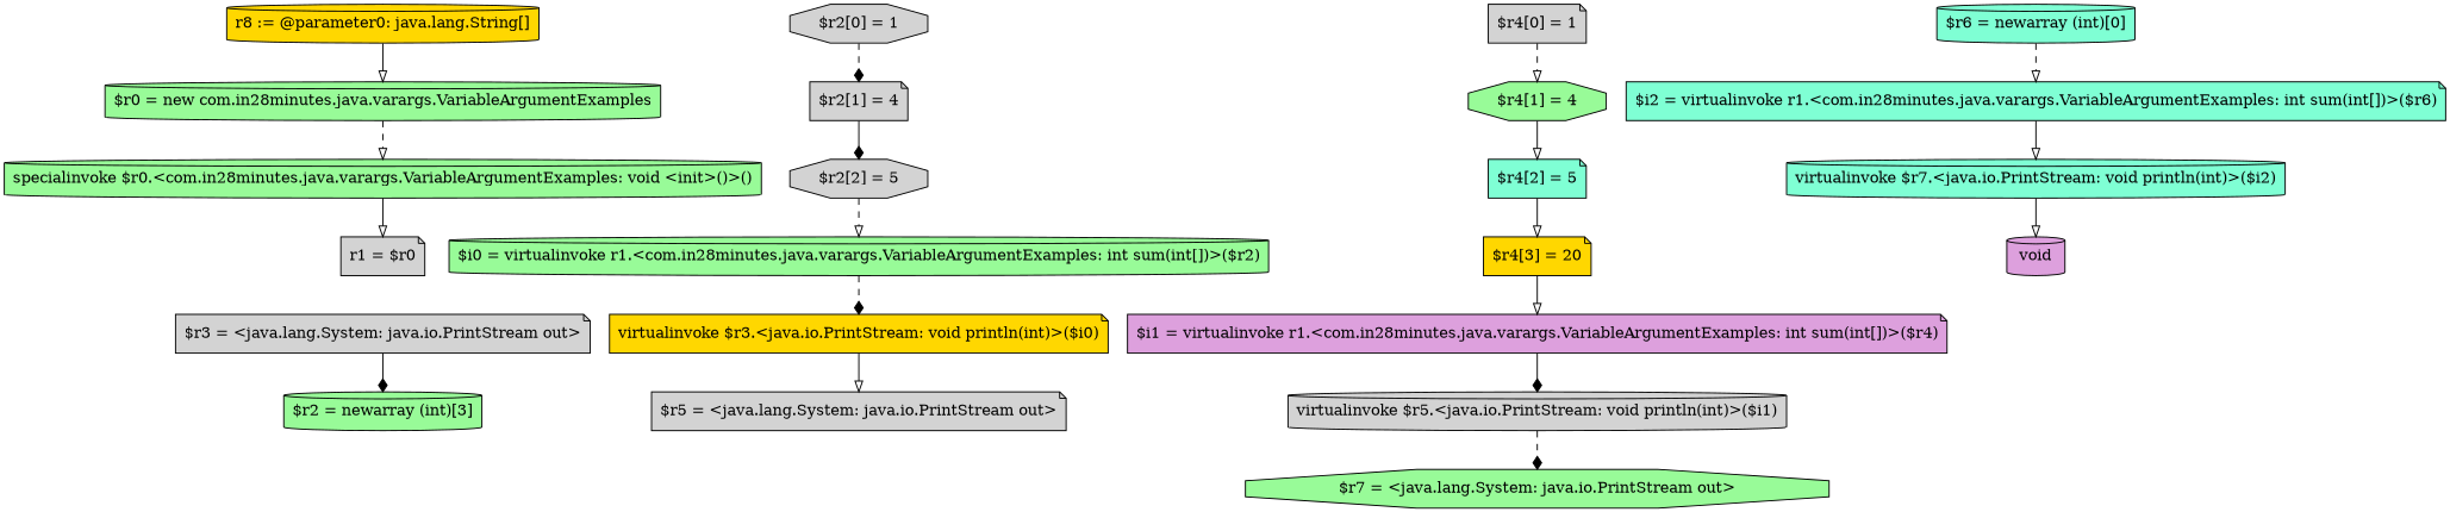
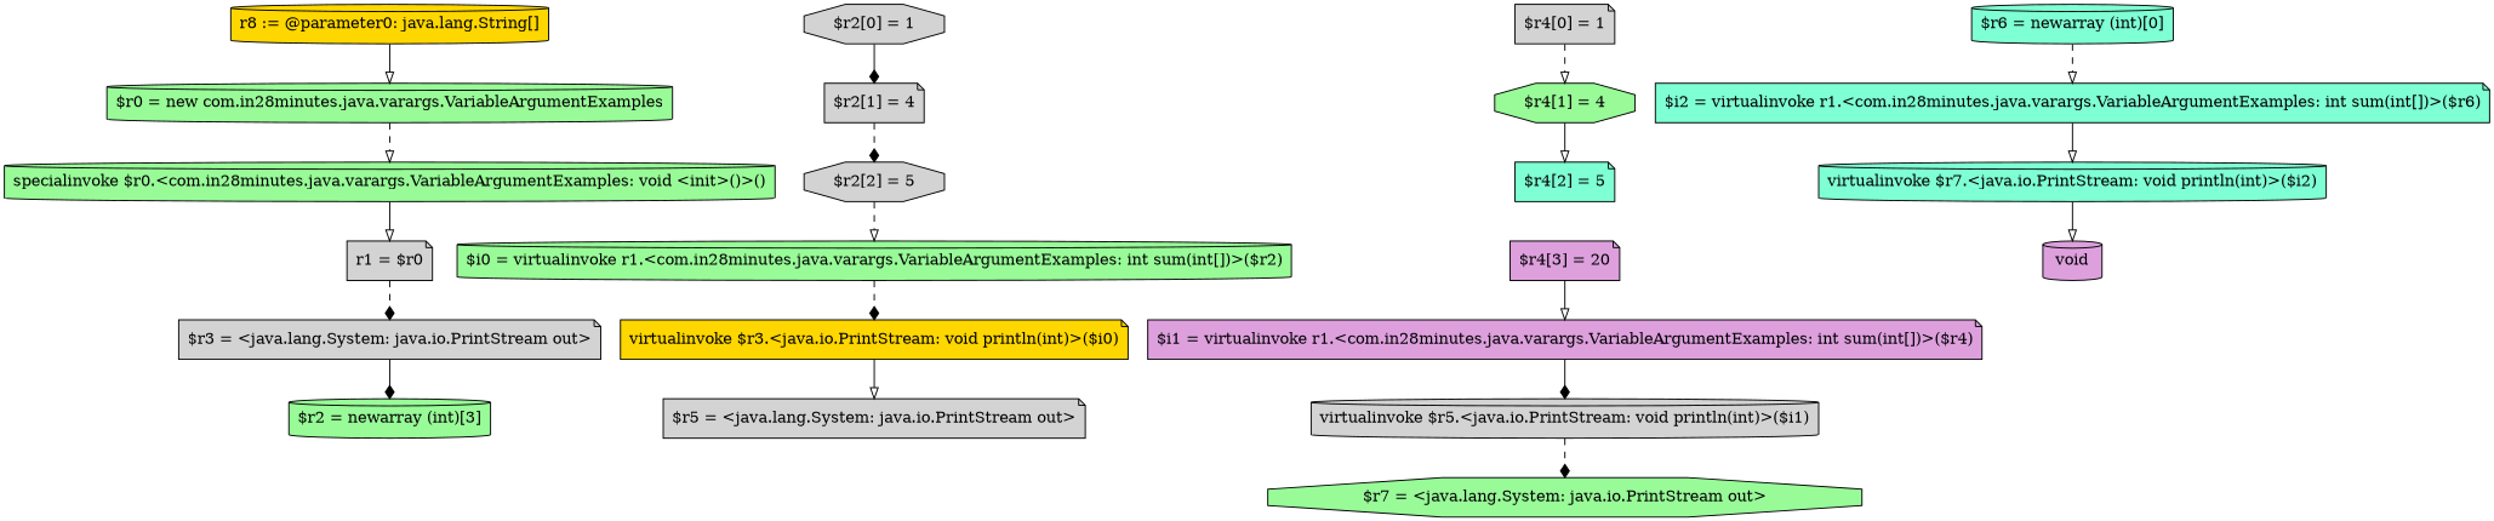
  digraph {
    node [fillcolor=lightgrey shape=note style=filled]
    edge [arrowhead=onormal style=solid]
    "r8 := @parameter0: java.lang.String[]" [fillcolor=gold shape=cylinder]
    "$r0 = new com.in28minutes.java.varargs.VariableArgumentExamples" [fillcolor=palegreen shape=cylinder]
    "specialinvoke $r0.<com.in28minutes.java.varargs.VariableArgumentExamples: void <init>()>()" [fillcolor=palegreen shape=cylinder]
    "r1 = $r0"
    "$r3 = <java.lang.System: java.io.PrintStream out>"
    "$r2 = newarray (int)[3]" [fillcolor=palegreen shape=cylinder]
    "$r2[0] = 1" [shape=octagon]
    "$r2[1] = 4"
    "$r2[2] = 5" [shape=octagon]
    "$i0 = virtualinvoke r1.<com.in28minutes.java.varargs.VariableArgumentExamples: int sum(int[])>($r2)" [fillcolor=palegreen shape=cylinder]
    "virtualinvoke $r3.<java.io.PrintStream: void println(int)>($i0)" [fillcolor=gold]
    "$r5 = <java.lang.System: java.io.PrintStream out>"
    "$r4[1] = 4" [fillcolor=palegreen shape=octagon]
    "$r4[0] = 1"
    "$r4[2] = 5" [fillcolor=aquamarine]
-   "$r4[3] = 20" [fillcolor=gold]
+   "$r4[3] = 20" [fillcolor=plum]
    "$i1 = virtualinvoke r1.<com.in28minutes.java.varargs.VariableArgumentExamples: int sum(int[])>($r4)" [fillcolor=plum]
    "virtualinvoke $r5.<java.io.PrintStream: void println(int)>($i1)" [shape=cylinder]
    "$r7 = <java.lang.System: java.io.PrintStream out>" [fillcolor=palegreen shape=octagon]
    "$r6 = newarray (int)[0]" [fillcolor=aquamarine shape=cylinder]
    "$i2 = virtualinvoke r1.<com.in28minutes.java.varargs.VariableArgumentExamples: int sum(int[])>($r6)" [fillcolor=aquamarine]
    "virtualinvoke $r7.<java.io.PrintStream: void println(int)>($i2)" [fillcolor=aquamarine shape=cylinder]
    n23 [fillcolor=plum label=void shape=cylinder]
    "r8 := @parameter0: java.lang.String[]" -> "$r0 = new com.in28minutes.java.varargs.VariableArgumentExamples"
    "$r0 = new com.in28minutes.java.varargs.VariableArgumentExamples" -> "specialinvoke $r0.<com.in28minutes.java.varargs.VariableArgumentExamples: void <init>()>()" [style=dashed]
    "specialinvoke $r0.<com.in28minutes.java.varargs.VariableArgumentExamples: void <init>()>()" -> "r1 = $r0"
+   "r1 = $r0" -> "$r3 = <java.lang.System: java.io.PrintStream out>" [arrowhead=diamond style=dashed]
    "$r3 = <java.lang.System: java.io.PrintStream out>" -> "$r2 = newarray (int)[3]" [arrowhead=diamond]
-   "$r2[0] = 1" -> "$r2[1] = 4" [arrowhead=diamond style=dashed]
-   "$r2[1] = 4" -> "$r2[2] = 5" [arrowhead=diamond]
+   "$r2[0] = 1" -> "$r2[1] = 4" [arrowhead=diamond]
+   "$r2[1] = 4" -> "$r2[2] = 5" [arrowhead=diamond style=dashed]
    "$r2[2] = 5" -> "$i0 = virtualinvoke r1.<com.in28minutes.java.varargs.VariableArgumentExamples: int sum(int[])>($r2)" [style=dashed]
    "$i0 = virtualinvoke r1.<com.in28minutes.java.varargs.VariableArgumentExamples: int sum(int[])>($r2)" -> "virtualinvoke $r3.<java.io.PrintStream: void println(int)>($i0)" [arrowhead=diamond style=dashed]
    "virtualinvoke $r3.<java.io.PrintStream: void println(int)>($i0)" -> "$r5 = <java.lang.System: java.io.PrintStream out>"
    "$r4[1] = 4" -> "$r4[2] = 5"
    "$r4[0] = 1" -> "$r4[1] = 4" [style=dashed]
-   "$r4[2] = 5" -> "$r4[3] = 20"
    "$r4[3] = 20" -> "$i1 = virtualinvoke r1.<com.in28minutes.java.varargs.VariableArgumentExamples: int sum(int[])>($r4)"
    "$i1 = virtualinvoke r1.<com.in28minutes.java.varargs.VariableArgumentExamples: int sum(int[])>($r4)" -> "virtualinvoke $r5.<java.io.PrintStream: void println(int)>($i1)" [arrowhead=diamond]
    "virtualinvoke $r5.<java.io.PrintStream: void println(int)>($i1)" -> "$r7 = <java.lang.System: java.io.PrintStream out>" [arrowhead=diamond style=dashed]
    "$r6 = newarray (int)[0]" -> "$i2 = virtualinvoke r1.<com.in28minutes.java.varargs.VariableArgumentExamples: int sum(int[])>($r6)" [style=dashed]
    "$i2 = virtualinvoke r1.<com.in28minutes.java.varargs.VariableArgumentExamples: int sum(int[])>($r6)" -> "virtualinvoke $r7.<java.io.PrintStream: void println(int)>($i2)"
    "virtualinvoke $r7.<java.io.PrintStream: void println(int)>($i2)" -> n23
  }
